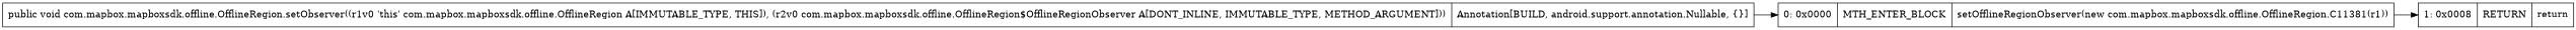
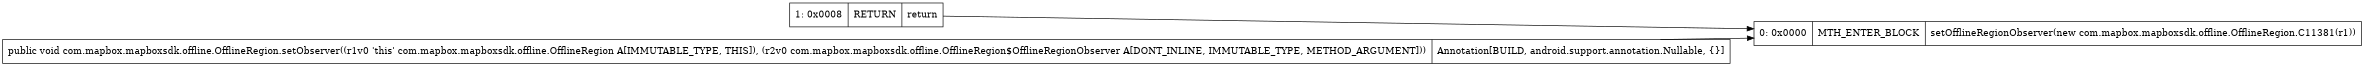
  digraph {
    rankdir=LR
    node [shape=record]
    n1 [label="{0\:\ 0x0000|MTH_ENTER_BLOCK\l|setOfflineRegionObserver(new com.mapbox.mapboxsdk.offline.OfflineRegion.C11381(r1))\l}"]
    n2 [label="{1\:\ 0x0008|RETURN\l|return\l}"]
    n3 [label="{public void com.mapbox.mapboxsdk.offline.OfflineRegion.setObserver((r1v0 'this' com.mapbox.mapboxsdk.offline.OfflineRegion A[IMMUTABLE_TYPE, THIS]), (r2v0 com.mapbox.mapboxsdk.offline.OfflineRegion$OfflineRegionObserver A[DONT_INLINE, IMMUTABLE_TYPE, METHOD_ARGUMENT]))  | Annotation[BUILD, android.support.annotation.Nullable, \{\}]\l}"]
-   n1 -> n2
+   n2 -> n1
    n3 -> n1
  }
